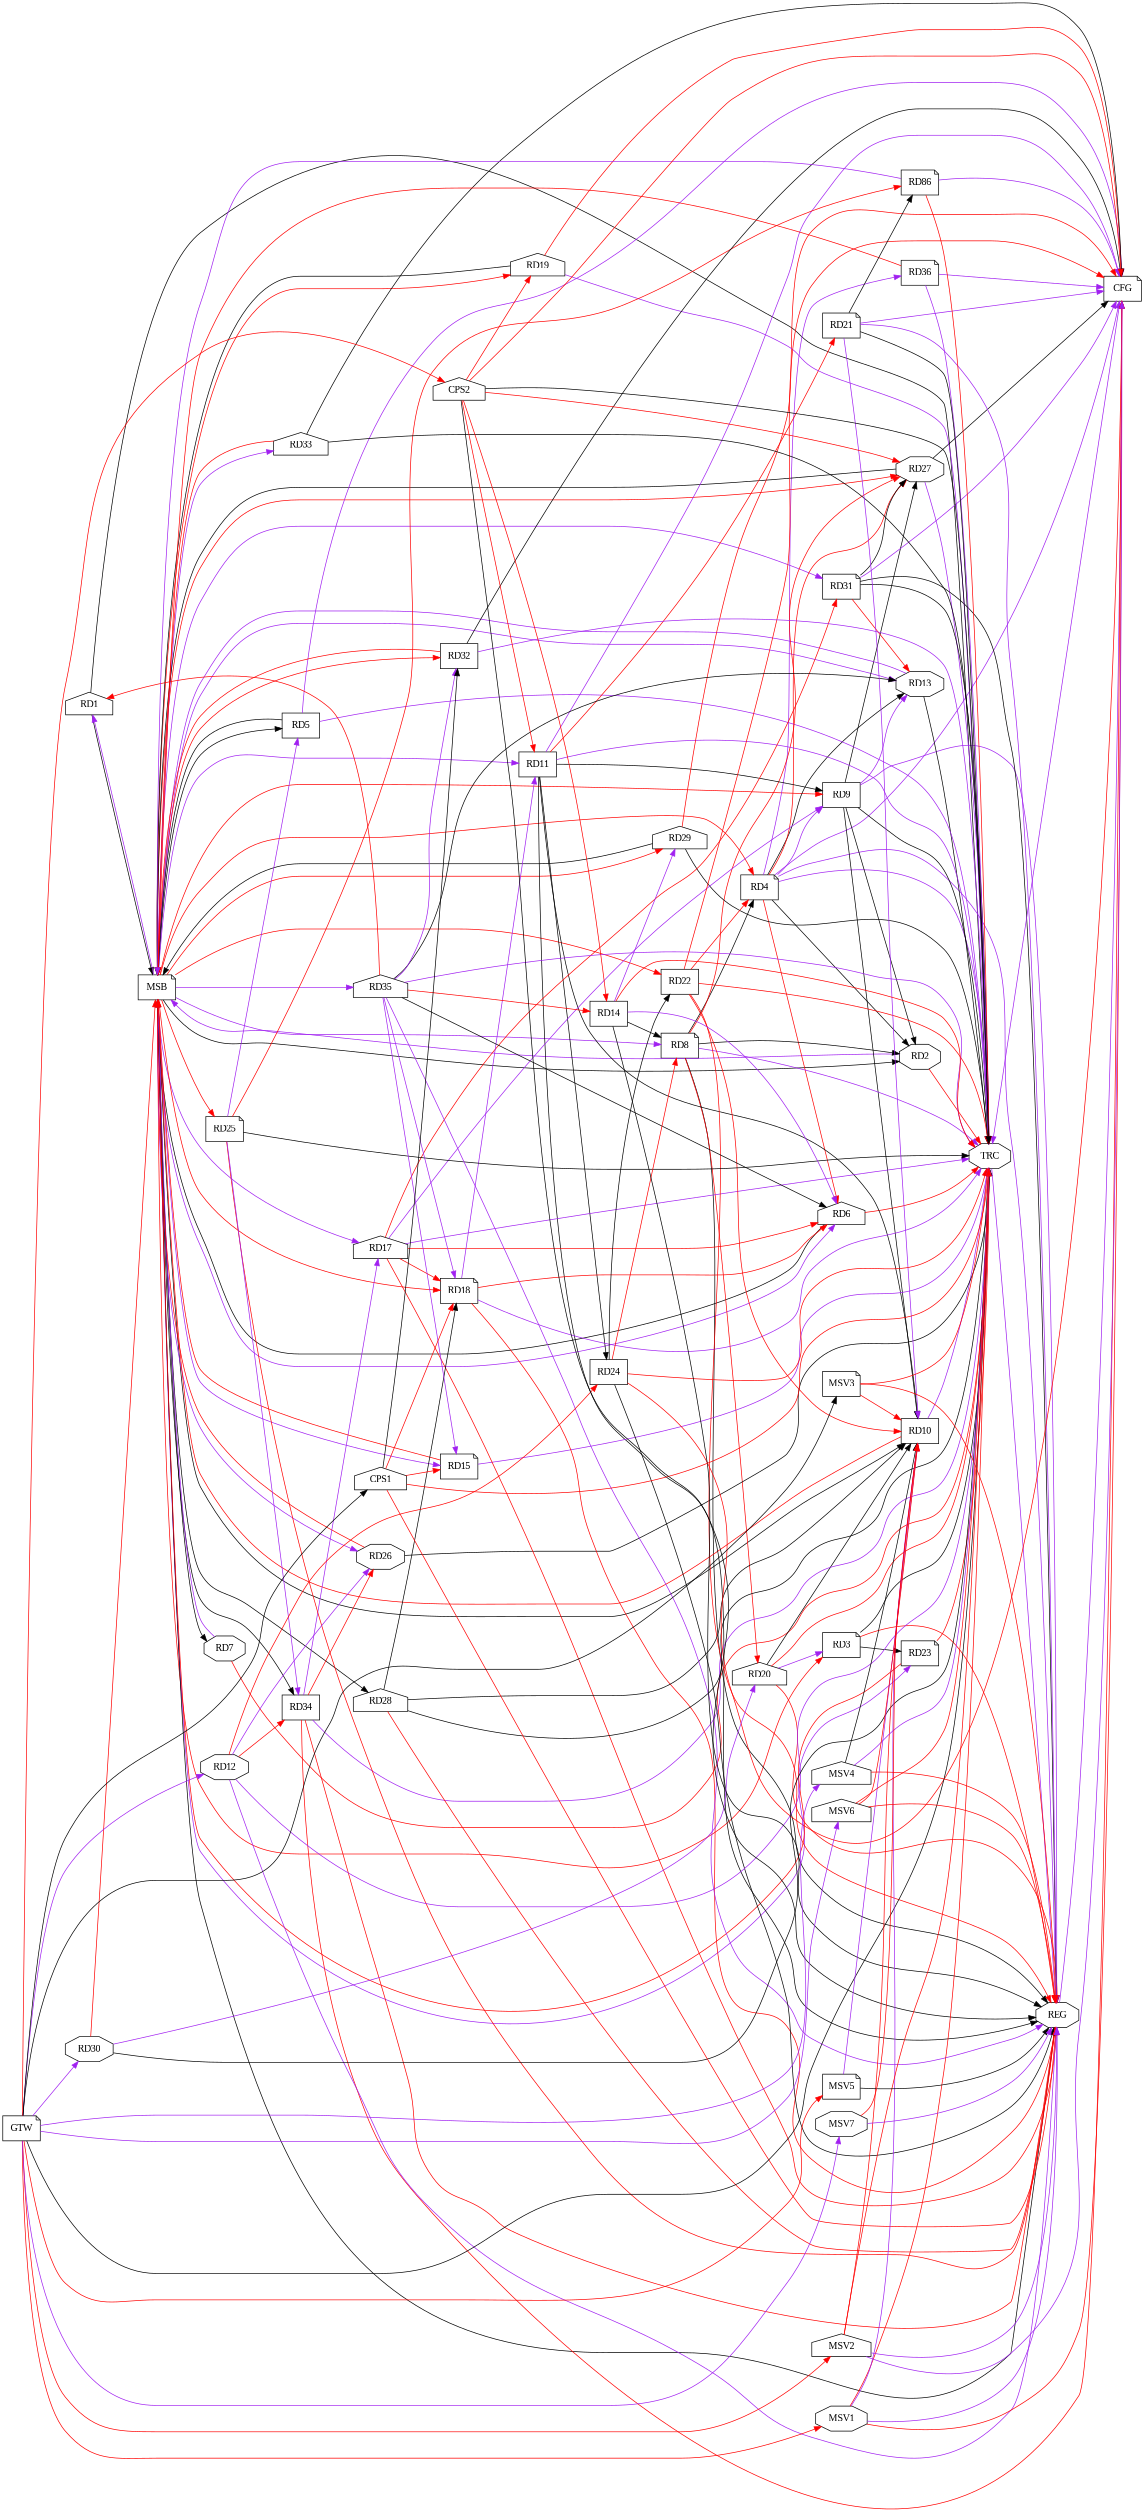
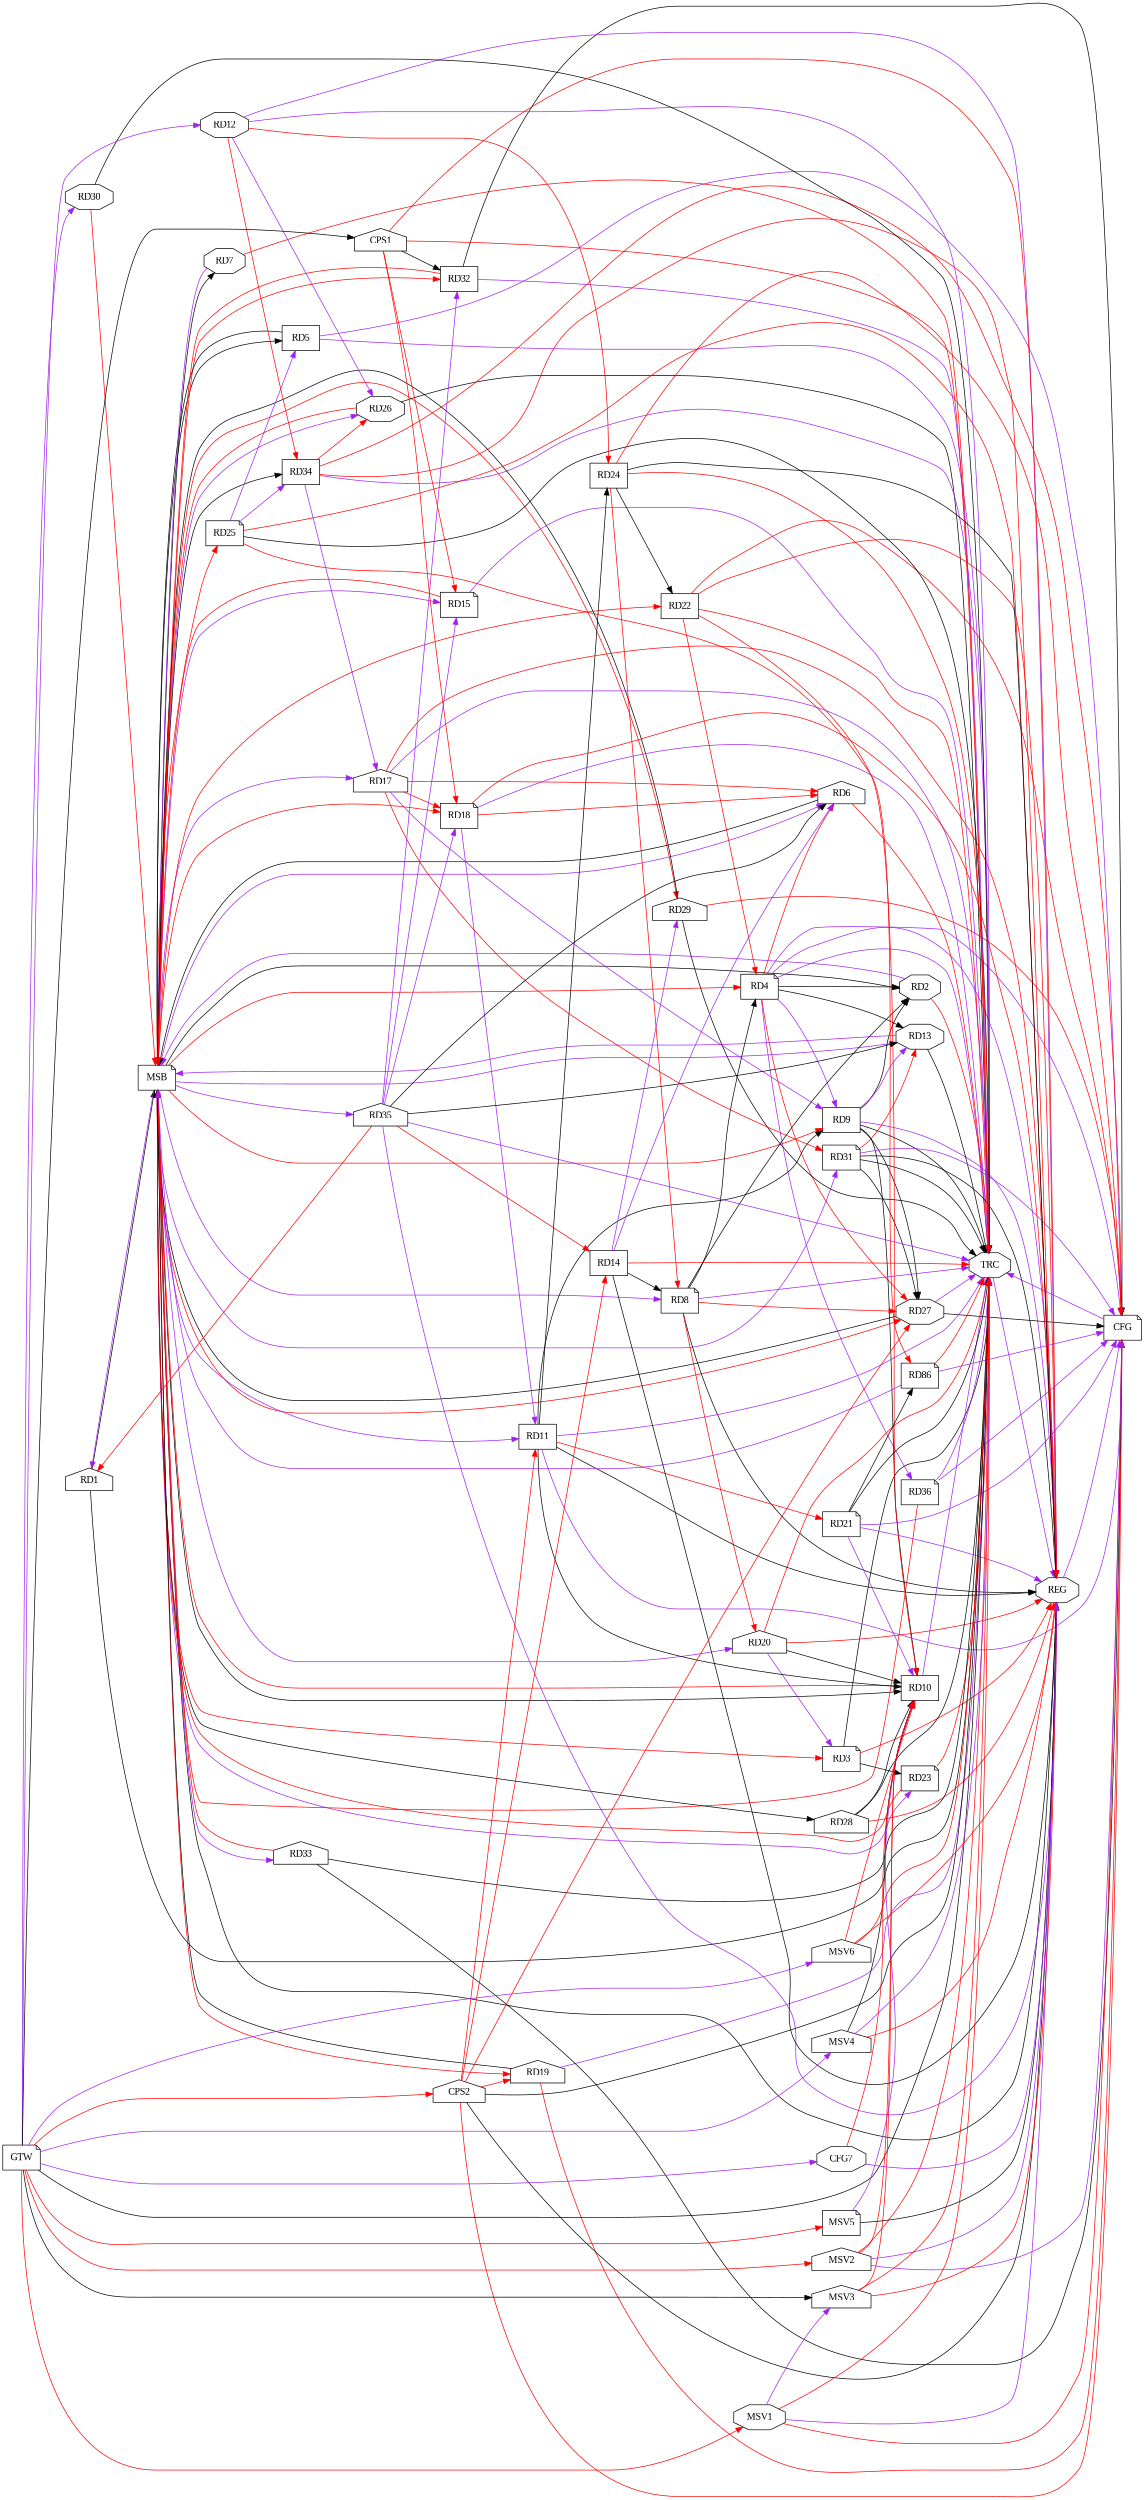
  strict digraph {
    fontname="Liberation Serif"
    rankdir=LR
    node [fontname="Liberation Serif" shape=note]
    edge [color=red fontname="Liberation Serif"]
    n1 [label=RD1 shape=house]
    n2 [label=MSB]
    n3 [label=TRC shape=octagon]
    n4 [label=RD2 shape=octagon]
    n5 [label=RD3]
    n6 [label=RD23]
    n7 [label=REG shape=octagon]
    n8 [label=RD4]
    n9 [label=RD6 shape=house]
    n10 [label=RD9 shape=box]
    n11 [label=RD13 shape=octagon]
    n12 [label=RD27 shape=octagon]
    n13 [label=RD5 shape=box]
    n14 [label=RD7 shape=octagon]
    n15 [label=RD8]
    n16 [label=RD20 shape=house]
    n17 [label=RD10 shape=box]
    n18 [label=RD11 shape=box]
    n19 [label=RD26 shape=octagon]
    n20 [label=RD34 shape=box]
    n21 [label=RD29 shape=house]
    n22 [label=RD15]
    n23 [label=RD17 shape=house]
    n24 [label=RD18]
    n25 [label=RD31]
    n26 [label=RD19 shape=house]
    n27 [label=RD22 shape=box]
    n28 [label=RD25]
    n29 [label=RD28 shape=house]
    n30 [label=RD32 shape=box]
    n31 [label=RD33 shape=house]
    n32 [label=RD35 shape=house]
    n33 [label=CFG]
    n34 [label=RD36]
    n35 [label=RD21]
    n36 [label=RD24 shape=box]
    n37 [label=RD86]
    n38 [label=RD12 shape=octagon]
    n39 [label=RD14 shape=box]
    n40 [label=RD30 shape=octagon]
    n41 [label=CPS1 shape=house]
    n42 [label=CPS2 shape=house]
    n43 [label=GTW]
    n44 [label=MSV1 shape=octagon]
    n45 [label=MSV2 shape=house]
-   n46 [label=MSV3]
+   n46 [label=MSV3 shape=house]
    n47 [label=MSV4 shape=house]
    n48 [label=MSV5]
    n49 [label=MSV6 shape=house]
-   n50 [label=MSV7 shape=octagon]
+   n50 [label=CFG7 shape=octagon]
    n1 -> n2 [color=black]
    n1 -> n3 [color=black]
    n2 -> n1 [color=purple]
    n2 -> n4 [color=black]
    n2 -> n5
    n2 -> n6 [color=purple]
    n2 -> n7 [color=black]
    n2 -> n8
    n2 -> n9 [color=purple]
    n2 -> n10
    n2 -> n11 [color=purple]
    n2 -> n12
    n2 -> n13 [color=black]
    n2 -> n14 [color=black]
    n2 -> n15 [color=purple]
-   n40 -> n16 [color=purple]
+   n2 -> n16 [color=purple]
    n2 -> n17 [color=black]
    n2 -> n18 [color=purple]
    n2 -> n19 [color=purple]
    n2 -> n20 [color=black]
    n2 -> n21
    n2 -> n22 [color=purple]
    n2 -> n23 [color=purple]
    n2 -> n24
    n2 -> n25 [color=purple]
    n2 -> n26
    n2 -> n27
    n2 -> n28
    n2 -> n29 [color=black]
    n2 -> n30
    n2 -> n31 [color=purple]
    n2 -> n32 [color=purple]
    n3 -> n7 [color=purple]
    n4 -> n2 [color=purple]
    n4 -> n3
    n5 -> n3 [color=black]
    n5 -> n6 [color=black]
    n5 -> n7
    n6 -> n2
    n6 -> n3
    n7 -> n33 [color=purple]
    n8 -> n3 [color=purple]
    n8 -> n4 [color=black]
    n8 -> n7 [color=purple]
    n8 -> n9
    n8 -> n10 [color=purple]
    n8 -> n11 [color=black]
    n8 -> n12
    n8 -> n33 [color=purple]
    n8 -> n34 [color=purple]
    n9 -> n2 [color=black]
    n9 -> n3
    n10 -> n3 [color=black]
    n10 -> n4 [color=black]
    n10 -> n7 [color=purple]
    n10 -> n11 [color=purple]
    n10 -> n12 [color=black]
    n10 -> n17 [color=black]
    n11 -> n2 [color=purple]
    n11 -> n3 [color=black]
    n12 -> n2 [color=black]
    n12 -> n3 [color=purple]
    n12 -> n33 [color=black]
    n13 -> n2 [color=black]
    n13 -> n3 [color=purple]
    n13 -> n33 [color=purple]
    n14 -> n2 [color=purple]
    n14 -> n3
    n15 -> n3 [color=purple]
    n15 -> n4 [color=black]
    n15 -> n7 [color=black]
    n15 -> n8 [color=black]
    n15 -> n12
    n15 -> n16
    n16 -> n3
    n16 -> n5 [color=purple]
    n16 -> n7
    n16 -> n17 [color=black]
    n17 -> n2
    n17 -> n3 [color=purple]
    n18 -> n3 [color=purple]
    n18 -> n7 [color=black]
    n18 -> n10 [color=black]
    n18 -> n17 [color=black]
    n18 -> n33 [color=purple]
    n18 -> n35
    n18 -> n36 [color=black]
    n19 -> n2
    n19 -> n3 [color=black]
    n20 -> n3 [color=purple]
    n20 -> n7
    n20 -> n19
    n20 -> n23 [color=purple]
    n20 -> n33
    n21 -> n2 [color=black]
    n21 -> n3 [color=black]
    n21 -> n33
    n22 -> n2
    n22 -> n3 [color=purple]
    n23 -> n3 [color=purple]
    n23 -> n7
    n23 -> n9
    n23 -> n10 [color=purple]
    n23 -> n24
    n23 -> n25
    n24 -> n3 [color=purple]
    n24 -> n7
    n24 -> n9
    n24 -> n18 [color=purple]
    n25 -> n3 [color=black]
    n25 -> n7 [color=black]
    n25 -> n11
    n25 -> n12 [color=black]
    n25 -> n33 [color=purple]
    n26 -> n2 [color=black]
    n26 -> n3 [color=purple]
    n26 -> n33
    n27 -> n3
    n27 -> n7
    n27 -> n8
    n27 -> n17
    n27 -> n33
    n28 -> n3 [color=black]
    n28 -> n7
    n28 -> n13 [color=purple]
    n28 -> n20 [color=purple]
    n28 -> n37
    n29 -> n3 [color=black]
    n29 -> n7
    n29 -> n17 [color=black]
-   n29 -> n24 [color=black]
    n30 -> n2
    n30 -> n3 [color=purple]
    n30 -> n33 [color=black]
    n31 -> n2
    n31 -> n3 [color=black]
    n31 -> n33 [color=black]
    n32 -> n1
    n32 -> n3 [color=purple]
    n32 -> n7 [color=purple]
    n32 -> n9 [color=black]
    n32 -> n11 [color=black]
    n32 -> n22 [color=purple]
    n32 -> n24 [color=purple]
    n32 -> n30 [color=purple]
    n32 -> n39
    n33 -> n3 [color=purple]
    n34 -> n2
    n34 -> n3 [color=purple]
    n34 -> n33 [color=purple]
    n35 -> n3 [color=black]
    n35 -> n7 [color=purple]
    n35 -> n17 [color=purple]
    n35 -> n33 [color=purple]
    n35 -> n37 [color=black]
    n36 -> n3
    n36 -> n7 [color=black]
    n36 -> n15
    n36 -> n27 [color=black]
    n36 -> n33
    n37 -> n2 [color=purple]
    n37 -> n3
    n37 -> n33 [color=purple]
    n38 -> n3 [color=purple]
    n38 -> n7 [color=purple]
    n38 -> n19 [color=purple]
    n38 -> n20
    n38 -> n36
    n39 -> n3
    n39 -> n7 [color=black]
    n39 -> n9 [color=purple]
    n39 -> n15 [color=black]
    n39 -> n21 [color=purple]
    n40 -> n2
    n40 -> n3 [color=black]
    n41 -> n3
    n41 -> n7
    n41 -> n22
    n41 -> n24
    n41 -> n30 [color=black]
    n42 -> n3 [color=black]
    n42 -> n7 [color=black]
    n42 -> n12
    n42 -> n18
    n42 -> n26
    n42 -> n33
    n42 -> n39
    n43 -> n3 [color=black]
    n43 -> n38 [color=purple]
    n43 -> n40 [color=purple]
    n43 -> n41 [color=black]
    n43 -> n42
    n43 -> n44
    n43 -> n45
    n43 -> n46 [color=black]
    n43 -> n47 [color=purple]
    n43 -> n48
    n43 -> n49 [color=purple]
    n43 -> n50 [color=purple]
    n44 -> n3
    n44 -> n7 [color=purple]
-   n44 -> n17 [color=purple]
+   n44 -> n46 [color=purple]
    n44 -> n33
    n45 -> n3
    n45 -> n7 [color=purple]
    n45 -> n17
    n45 -> n33 [color=purple]
    n46 -> n3
    n46 -> n7
    n46 -> n17
    n47 -> n3 [color=purple]
    n47 -> n7
    n47 -> n17 [color=black]
    n48 -> n7 [color=black]
    n48 -> n17 [color=purple]
    n49 -> n3
    n49 -> n7
    n49 -> n17
    n50 -> n7 [color=purple]
    n50 -> n17
  }
